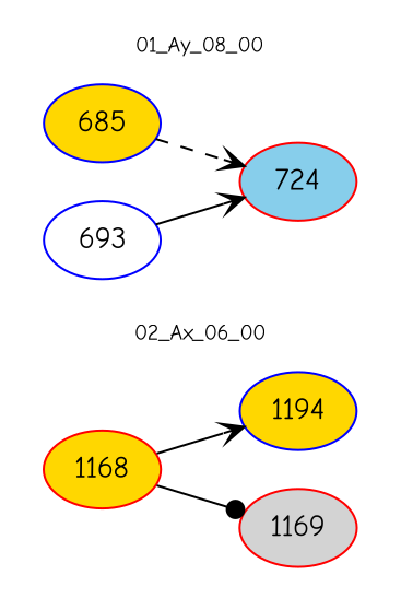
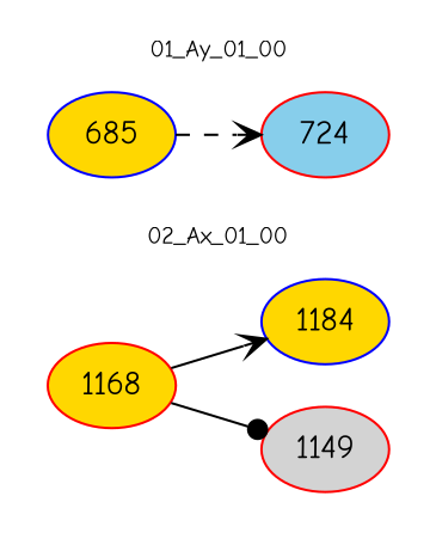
  digraph {
    fontname="Comic Neue"
    rankdir=LR
    node [color=red fillcolor=gold fontname="Comic Neue" style=filled]
    edge [arrowhead=vee color=black fontname="Comic Neue" style=solid]
-   n1 [fillcolor=lightgrey label=1169]
+   n1 [fillcolor=lightgrey label=1149]
    n2 [label=1168]
-   n3 [color=blue label=1194]
+   n3 [color=blue label=1184]
    n4 [color=blue label=685]
-   n5 [color=blue fillcolor=white label=693]
    n6 [fillcolor=skyblue label=724]
    subgraph cluster_1 {
      color=white
      fontsize=10
-     label="02_Ax_06_00"
+     label="02_Ax_01_00"
      n1
      n2
      n3
    }
    subgraph cluster_2 {
      color=white
      fontsize=10
-     label="01_Ay_08_00"
+     label="01_Ay_01_00"
      n4
-     n5
      n6
    }
    n2 -> n1 [arrowhead=dot]
    n2 -> n3
    n4 -> n6 [style=dashed]
-   n5 -> n6
  }
